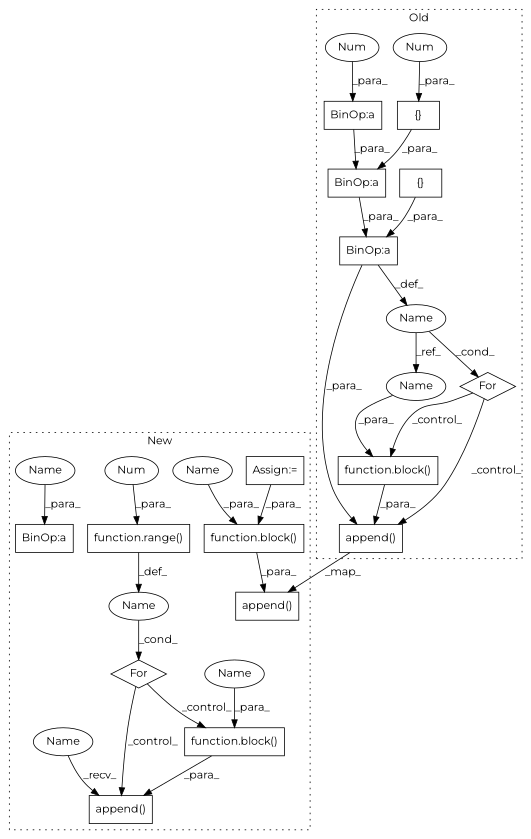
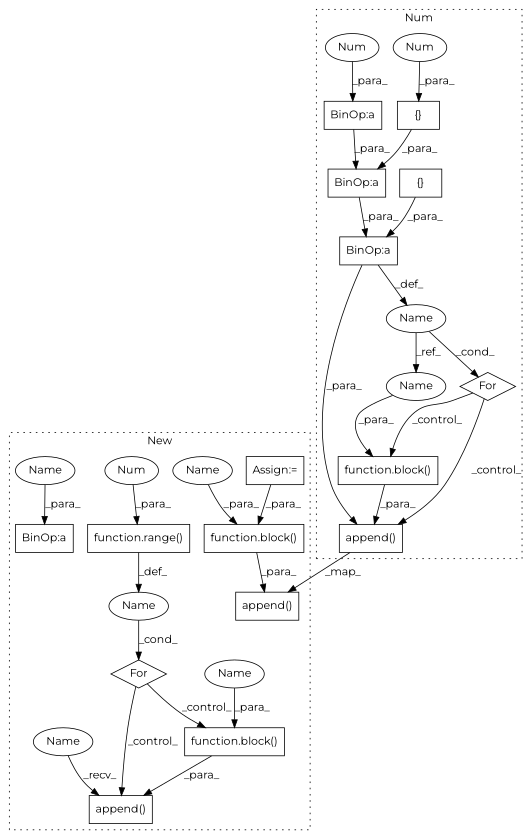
  digraph {
    fontname=Montserrat
    node [a=75 l=1 shape=box fontname=Montserrat]
    edge [fontname=Montserrat]
    n1 [l="6,1" label="function.block()" s="3139,3175"]
    n2 [a=107 l="4,14" label=For s="3090,3111" shape=diamond]
    n3 [a=82 l=3 label="BinOp:a" s=3040]
    n4 [a=82 label="BinOp:a" s=3046]
    n5 [a=82 label="BinOp:a" s=3058]
    n6 [a=59 l="1,0" label="{}" s="3043,3045"]
    n7 [l="14,1" label="append()" s="3125,3176"]
    n8 [a=59 l="1,0" label="{}" s="3032,3039"]
    n9 [a=76 label=Num s=3044 shape=ellipse]
    n10 [a=76 label=Num s=3059 shape=ellipse]
    n11 [a=87 l=6 label=Name s=3094 shape=ellipse]
    n12 [a=87 l=6 label=Name s=3169 shape=ellipse]
    n13 [a=107 l="4,14" label=For s="8899,8924" shape=diamond]
    n14 [l="27,194" label="function.block()" s="8969,9037"]
    n15 [a=87 label=Name s=8903 shape=ellipse]
    n16 [l="6,1" label="function.range()" s="8908,8923"]
    n17 [l="31,14" label="append()" s="8938,9231"]
    n18 [l="23,14" label="function.block()" s="8692,8817"]
    n19 [a=82 l=3 label="BinOp:a" s=8434]
    n20 [l="27,10" label="append()" s="8665,8831"]
    n21 [a=76 label=Num s=8914 shape=ellipse]
    n22 [a=68 l=3 label="Assign:=" s=8380]
    n23 [a=87 l=6 label=Name s=8428 shape=ellipse]
    n24 [a=87 l=6 label=Name s=8730 shape=ellipse]
    n25 [a=87 l=6 label=Name s=9031 shape=ellipse]
    n26 [a=87 l=6 label=Name s=8938 shape=ellipse]
    subgraph cluster_1 {
-     label=Old
+     label=Num
      style=dotted
      n1
      n2
      n3
      n4
      n5
      n6
      n7
      n8
      n9
      n10
      n11
      n12
    }
    subgraph cluster_2 {
      label=New
      style=dotted
      n13
      n14
      n15
      n16
      n17
      n18
      n19
      n20
      n21
      n22
      n23
      n24
      n25
      n26
    }
    n1 -> n7 [label=_para_]
    n2 -> n1 [label=_control_]
    n2 -> n7 [label=_control_]
    n3 -> n7 [label=_para_]
    n3 -> n11 [label=_def_]
    n4 -> n3 [label=_para_]
    n5 -> n4 [label=_para_]
    n6 -> n4 [label=_para_]
    n7 -> n20 [label=_map_]
    n8 -> n3 [label=_para_]
    n9 -> n6 [label=_para_]
    n10 -> n5 [label=_para_]
    n11 -> n2 [label=_cond_]
    n11 -> n12 [label=_ref_]
    n12 -> n1 [label=_para_]
    n13 -> n14 [label=_control_]
    n13 -> n17 [label=_control_]
    n14 -> n17 [label=_para_]
    n15 -> n13 [label=_cond_]
    n16 -> n15 [label=_def_]
    n18 -> n20 [label=_para_]
    n21 -> n16 [label=_para_]
    n22 -> n18 [label=_para_]
    n23 -> n19 [label=_para_]
    n24 -> n18 [label=_para_]
    n25 -> n14 [label=_para_]
    n26 -> n17 [label=_recv_]
  }
